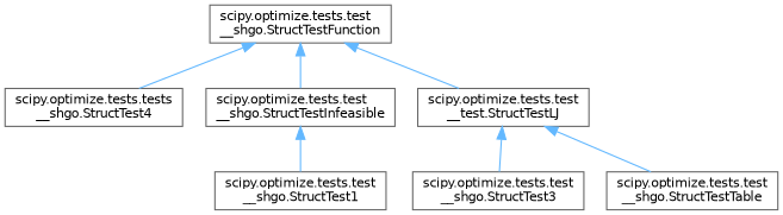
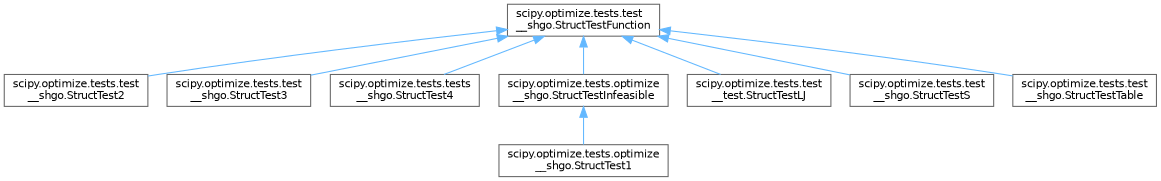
  digraph {
    rankdir=TB
    node [color=grey40 fillcolor=white fontname=Helvetica fontsize=10 shape=box style=filled]
    edge [color=steelblue1 dir=back fontname=Helvetica fontsize=10 labelfontname=Helvetica labelfontsize=10 style=solid]
    n1 [height=0.2 label="scipy.optimize.tests.test\l__shgo.StructTestFunction" width=0.4]
+   n2 [height=0.2 label="scipy.optimize.tests.test\l__shgo.StructTest2" width=0.4]
    n3 [height=0.2 label="scipy.optimize.tests.test\l__shgo.StructTest3" width=0.4]
    n4 [height=0.2 label="scipy.optimize.tests.tests\l__shgo.StructTest4" width=0.4]
-   n5 [height=0.2 label="scipy.optimize.tests.test\l__shgo.StructTestInfeasible" width=0.4]
+   n5 [height=0.2 label="scipy.optimize.tests.optimize\l__shgo.StructTestInfeasible" width=0.4]
    n6 [height=0.2 label="scipy.optimize.tests.test\l__test.StructTestLJ" width=0.4]
+   n7 [height=0.2 label="scipy.optimize.tests.test\l__shgo.StructTestS" width=0.4]
    n8 [height=0.2 label="scipy.optimize.tests.test\l__shgo.StructTestTable" width=0.4]
-   n9 [height=0.2 label="scipy.optimize.tests.test\l__shgo.StructTest1" width=0.4]
-   n6 -> n3
+   n9 [height=0.2 label="scipy.optimize.tests.optimize\l__shgo.StructTest1" width=0.4]
+   n1 -> n2
+   n1 -> n3
    n1 -> n4
    n1 -> n5
    n1 -> n6
-   n6 -> n8
+   n1 -> n7
+   n1 -> n8
    n5 -> n9
  }
